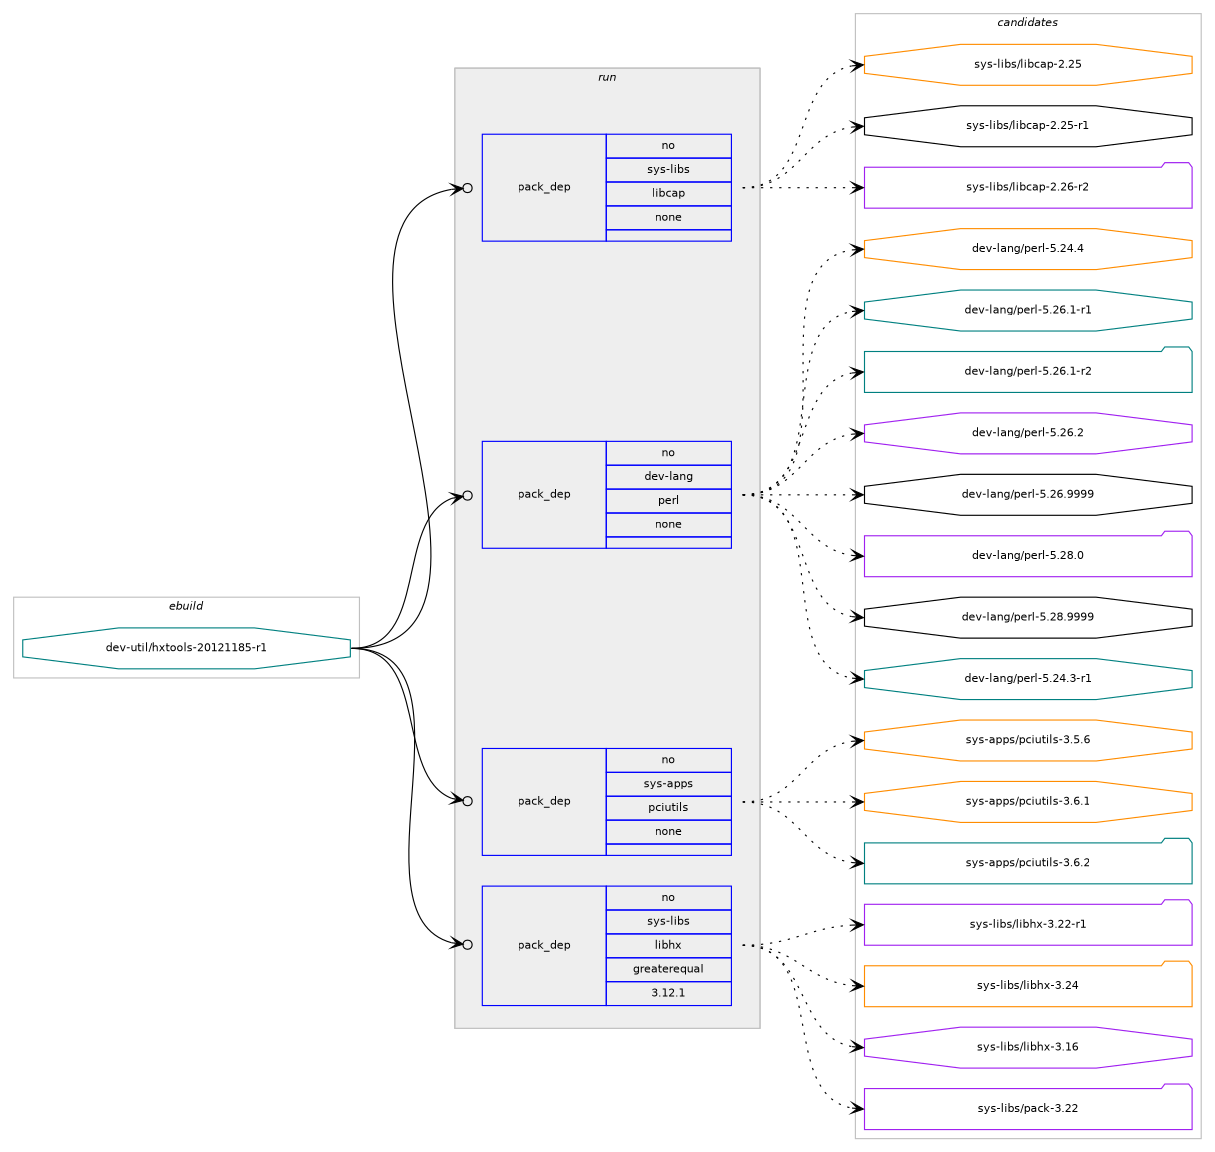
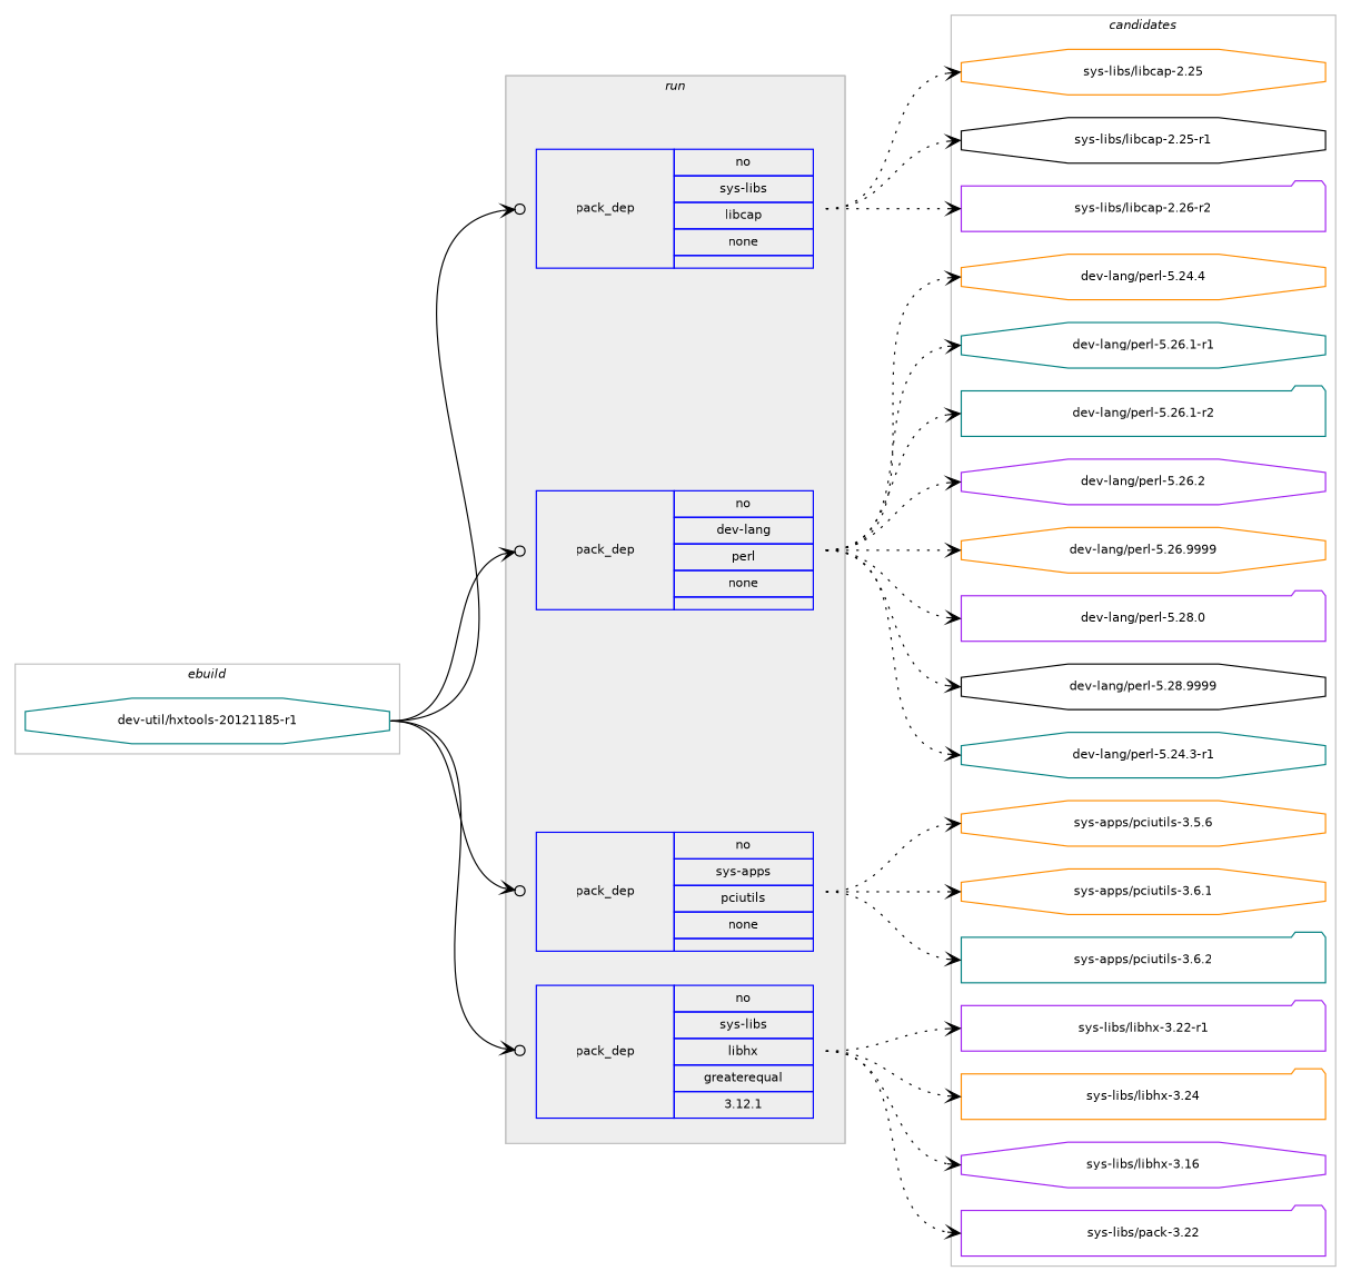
  digraph {
    compound=true
    concentrate=true
    fontname=Helvetica
    fontsize=10
    newrank=true
    rankdir=LR
    ranksep=1.5
    node [color=darkorange fontname=Helvetica fontsize=10 shape=octagon]
    edge [arrowhead=vee headport=w style=dotted tailport=e weight=100]
    n1 [color=teal label="dev-util/hxtools-20121185-r1" width=4]
    n2 [color=blue label=<<TABLE BORDER="0" CELLBORDER="1" CELLSPACING="0" CELLPADDING="4" WIDTH="220"><TR><TD ROWSPAN="6" CELLPADDING="30">pack_dep</TD></TR><TR><TD WIDTH="110">no</TD></TR><TR><TD>sys-libs</TD></TR><TR><TD>libcap</TD></TR><TR><TD>none</TD></TR><TR><TD></TD></TR></TABLE>> shape=none]
    n3 [color=blue label=<<TABLE BORDER="0" CELLBORDER="1" CELLSPACING="0" CELLPADDING="4" WIDTH="220"><TR><TD ROWSPAN="6" CELLPADDING="30">pack_dep</TD></TR><TR><TD WIDTH="110">no</TD></TR><TR><TD>dev-lang</TD></TR><TR><TD>perl</TD></TR><TR><TD>none</TD></TR><TR><TD></TD></TR></TABLE>> shape=none]
    n4 [color=blue label=<<TABLE BORDER="0" CELLBORDER="1" CELLSPACING="0" CELLPADDING="4" WIDTH="220"><TR><TD ROWSPAN="6" CELLPADDING="30">pack_dep</TD></TR><TR><TD WIDTH="110">no</TD></TR><TR><TD>sys-apps</TD></TR><TR><TD>pciutils</TD></TR><TR><TD>none</TD></TR><TR><TD></TD></TR></TABLE>> shape=none]
    n5 [color=blue label=<<TABLE BORDER="0" CELLBORDER="1" CELLSPACING="0" CELLPADDING="4" WIDTH="220"><TR><TD ROWSPAN="6" CELLPADDING="30">pack_dep</TD></TR><TR><TD WIDTH="110">no</TD></TR><TR><TD>sys-libs</TD></TR><TR><TD>libhx</TD></TR><TR><TD>greaterequal</TD></TR><TR><TD>3.12.1</TD></TR></TABLE>> shape=none]
    n6 [color=teal label="dev-lang/perl-5.24.3-r1" width=4]
    n7 [label="dev-lang/perl-5.24.4" width=4]
    n8 [color=teal label="dev-lang/perl-5.26.1-r1" width=4]
    n9 [color=teal label="dev-lang/perl-5.26.1-r2" shape=folder width=4]
    n10 [color=purple label="dev-lang/perl-5.26.2" width=4]
-   n11 [color=black label="dev-lang/perl-5.26.9999" width=4]
+   n11 [label="dev-lang/perl-5.26.9999" width=4]
    n12 [color=purple label="dev-lang/perl-5.28.0" shape=folder width=4]
    n13 [color=black label="dev-lang/perl-5.28.9999" width=4]
    n14 [label="sys-apps/pciutils-3.5.6" width=4]
    n15 [label="sys-apps/pciutils-3.6.1" width=4]
    n16 [color=teal label="sys-apps/pciutils-3.6.2" shape=folder width=4]
    n17 [label="sys-libs/libcap-2.25" width=4]
    n18 [color=black label="sys-libs/libcap-2.25-r1" width=4]
    n19 [color=purple label="sys-libs/libcap-2.26-r2" shape=folder width=4]
    n20 [color=purple label="sys-libs/libhx-3.16" width=4]
    n21 [color=purple label="sys-libs/pack-3.22" shape=folder width=4]
    n22 [color=purple label="sys-libs/libhx-3.22-r1" shape=folder width=4]
    n23 [label="sys-libs/libhx-3.24" shape=folder width=4]
    subgraph cluster_1 {
      color=gray
      label=<<i>ebuild</i>>
      rank=same
      n1
    }
    subgraph cluster_2 {
      color=gray
      label=<<i>dependencies</i>>
      subgraph cluster_3 {
        color=gray
        fillcolor="#eeeeee"
        label=<<i>compile</i>>
        style=filled
      }
      subgraph cluster_4 {
        color=gray
        fillcolor="#eeeeee"
        label=<<i>compile and run</i>>
        style=filled
        subgraph sub_5 {
          color=gray
          fillcolor="#eeeeee"
          label=<<i>compile and run</i>>
          style=filled
          n2
        }
        subgraph sub_6 {
          color=gray
          fillcolor="#eeeeee"
          label=<<i>compile and run</i>>
          style=filled
          n3
        }
        subgraph sub_7 {
          color=gray
          fillcolor="#eeeeee"
          label=<<i>compile and run</i>>
          style=filled
          n4
        }
        subgraph sub_8 {
          color=gray
          fillcolor="#eeeeee"
          label=<<i>compile and run</i>>
          style=filled
          n5
        }
      }
      subgraph cluster_9 {
        color=gray
        fillcolor="#eeeeee"
        label=<<i>run</i>>
        style=filled
      }
    }
    subgraph cluster_10 {
      color=gray
      label=<<i>candidates</i>>
      rank=same
      subgraph sub_11 {
        color=black
        label=<<i>candidates</i>>
        nodesep=1
        rank=same
        n6
        n7
        n8
        n9
        n10
        n11
        n12
        n13
      }
      subgraph sub_12 {
        color=black
        label=<<i>candidates</i>>
        nodesep=1
        rank=same
        n14
        n15
        n16
      }
      subgraph sub_13 {
        color=black
        label=<<i>candidates</i>>
        nodesep=1
        rank=same
        n17
        n18
        n19
      }
      subgraph sub_14 {
        color=black
        label=<<i>candidates</i>>
        nodesep=1
        rank=same
        n20
        n21
        n22
        n23
      }
    }
    n1 -> n2 [arrowhead=odotvee style=solid weight=20]
    n1 -> n3 [arrowhead=odotvee style=solid weight=20]
    n1 -> n4 [arrowhead=odotvee style=solid weight=20]
    n1 -> n5 [arrowhead=odotvee style=solid weight=20]
    n2 -> n17
    n2 -> n18
    n2 -> n19
    n3 -> n6
    n3 -> n7
    n3 -> n8
    n3 -> n9
    n3 -> n10
    n3 -> n11
    n3 -> n12
    n3 -> n13
    n4 -> n14
    n4 -> n15
    n4 -> n16
    n5 -> n20
    n5 -> n21
    n5 -> n22
    n5 -> n23
  }
